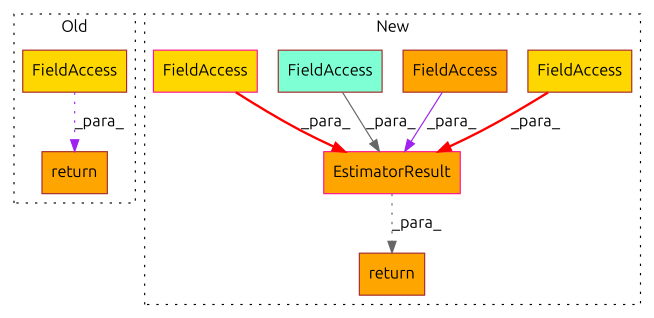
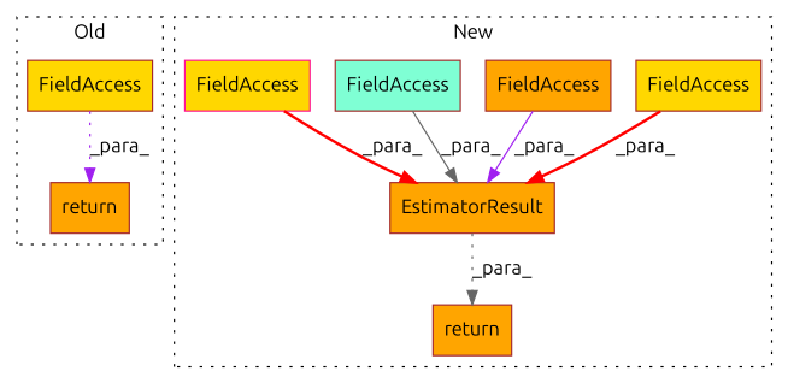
  digraph {
    fontname=Ubuntu
    node [a=22 l=7 shape=box style=filled fillcolor=orange color=brown fontname=Ubuntu]
    edge [color=purple style=dotted fontname=Ubuntu]
    n1 [a=41 label=return s=2357]
    n2 [l=12 label=FieldAccess s=2364 fillcolor=gold]
-   n3 [a=32 l="16,1" label=EstimatorResult s="5780,5856" color=deeppink]
+   n3 [a=32 l="16,1" label=EstimatorResult s="5780,5856"]
    n4 [l=15 label=FieldAccess s=5796 fillcolor=gold]
    n5 [l=14 label=FieldAccess s=5828]
    n6 [l=15 label=FieldAccess s=5812 fillcolor=aquamarine]
    n7 [l=13 label=FieldAccess s=5843 fillcolor=gold color=deeppink]
    n8 [a=41 label=return s=5773]
    subgraph cluster_1 {
      label=Old
      style=dotted
      n1
      n2
    }
    subgraph cluster_2 {
      label=New
      style=dotted
      n3
      n4
      n5
      n6
      n7
      n8
    }
    n2 -> n1 [label=_para_]
    n3 -> n8 [label=_para_ color=gray40]
    n4 -> n3 [label=_para_ color=red style=bold]
    n5 -> n3 [label=_para_ style=solid]
    n6 -> n3 [label=_para_ color=gray40 style=solid]
    n7 -> n3 [label=_para_ color=red style=bold]
  }
